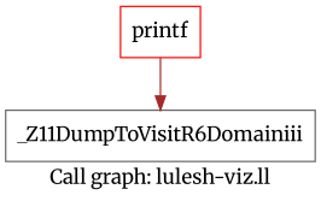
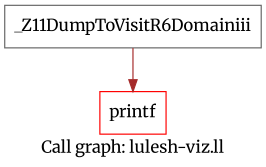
  digraph {
    label="Call graph: lulesh-viz.ll"
    fontname=Merriweather
    node [shape=record fontname=Merriweather]
    n1 [label="{_Z11DumpToVisitR6Domainiii}" color=gray40]
    n2 [label="{printf}" color=red]
-   n2 -> n1 [color=brown fontname=Merriweather]
+   n1 -> n2 [color=brown fontname=Merriweather]
  }
